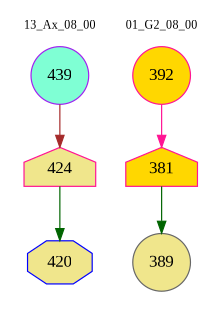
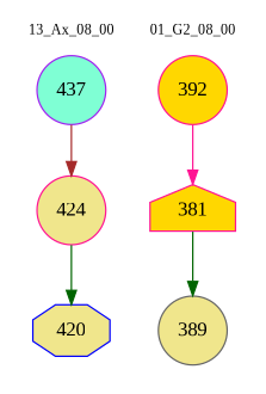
  digraph {
    fontname="Liberation Serif"
    node [color=deeppink fillcolor=khaki fontname="Liberation Serif" shape=circle style=filled]
    edge [color=darkgreen fontname="Liberation Serif"]
-   n1 [color=purple fillcolor=aquamarine label=439]
-   n2 [label=424 shape=house]
+   n1 [color=purple fillcolor=aquamarine label=437]
+   n2 [label=424]
    n3 [color=blue label=420 shape=octagon]
    n4 [fillcolor=gold label=392]
    n5 [fillcolor=gold label=381 shape=house]
    n6 [color=gray40 label=389]
    subgraph cluster_1 {
      color=white
      fontsize=10
      label="13_Ax_08_00"
      n1
      n2
      n3
    }
    subgraph cluster_2 {
      color=white
      fontsize=10
      label="01_G2_08_00"
      n4
      n5
      n6
    }
    n1 -> n2 [color=brown]
    n2 -> n3
    n4 -> n5 [color=deeppink]
    n5 -> n6
  }
